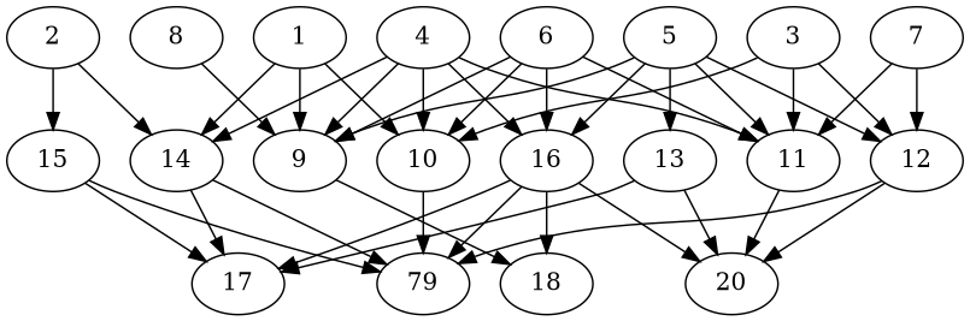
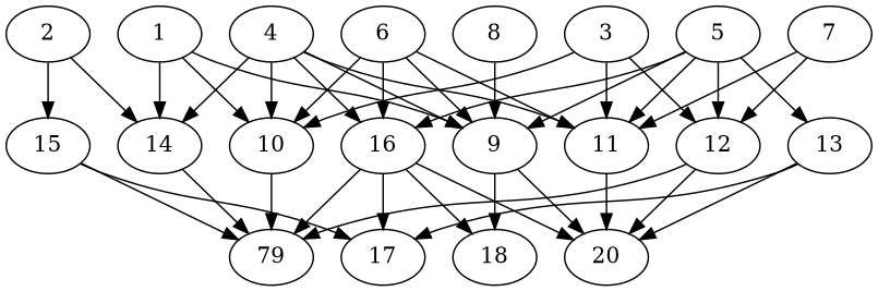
  digraph {
    node [alpha=0.15]
    1 [alpha=0.16 expect_size=14351360]
    9 [alpha=0.03 expect_size=9340928]
    10 [expect_size=30116864]
    14 [alpha=0.05 expect_size=44937216]
    18 [alpha=0.07 expect_size=51981312]
    20 [alpha=0.12 expect_size=26742784]
    n7 [alpha=0.14 expect_size=19573760 label=79]
    17 [alpha=0.16 expect_size=16752640]
    2 [alpha=0.13 expect_size=13615104]
    15 [alpha=0.13 expect_size=13770752]
    3 [alpha=0.11 expect_size=28001280]
    11 [expect_size=42195968]
    12 [alpha=0.08 expect_size=33694720]
    4 [alpha=0.07 expect_size=5314560]
    16 [alpha=0.02 expect_size=33820672]
    5 [alpha=0.08 expect_size=35647488]
    13 [alpha=0.04 expect_size=18291712]
    6 [alpha=0.13 expect_size=43229184]
    7 [expect_size=14153728]
    8 [alpha=0.06 expect_size=51061760]
    1 -> 9
    1 -> 10
    1 -> 14
    9 -> 18
+   9 -> 20
    10 -> n7
    14 -> n7
-   14 -> 17
    2 -> 14
    2 -> 15
    15 -> n7
    15 -> 17
    3 -> 10
    3 -> 11
    3 -> 12
    11 -> 20
    12 -> 20
    12 -> n7
    4 -> 9
    4 -> 10
    4 -> 14
    4 -> 11
    4 -> 16
    16 -> 18
    16 -> 20
    16 -> n7
    16 -> 17
    5 -> 9
    5 -> 11
    5 -> 12
    5 -> 16
    5 -> 13
    13 -> 20
    13 -> 17
    6 -> 9
    6 -> 10
    6 -> 11
    6 -> 16
    7 -> 11
    7 -> 12
    8 -> 9
  }
